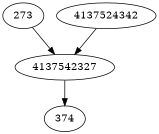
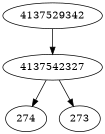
  strict digraph {
    4137542327
-   274 [label=374]
+   274
    273
-   4137524342
+   4137524342 [label=4137529342]
    4137542327 -> 274
-   273 -> 4137542327
+   4137542327 -> 273
    4137524342 -> 4137542327
  }
